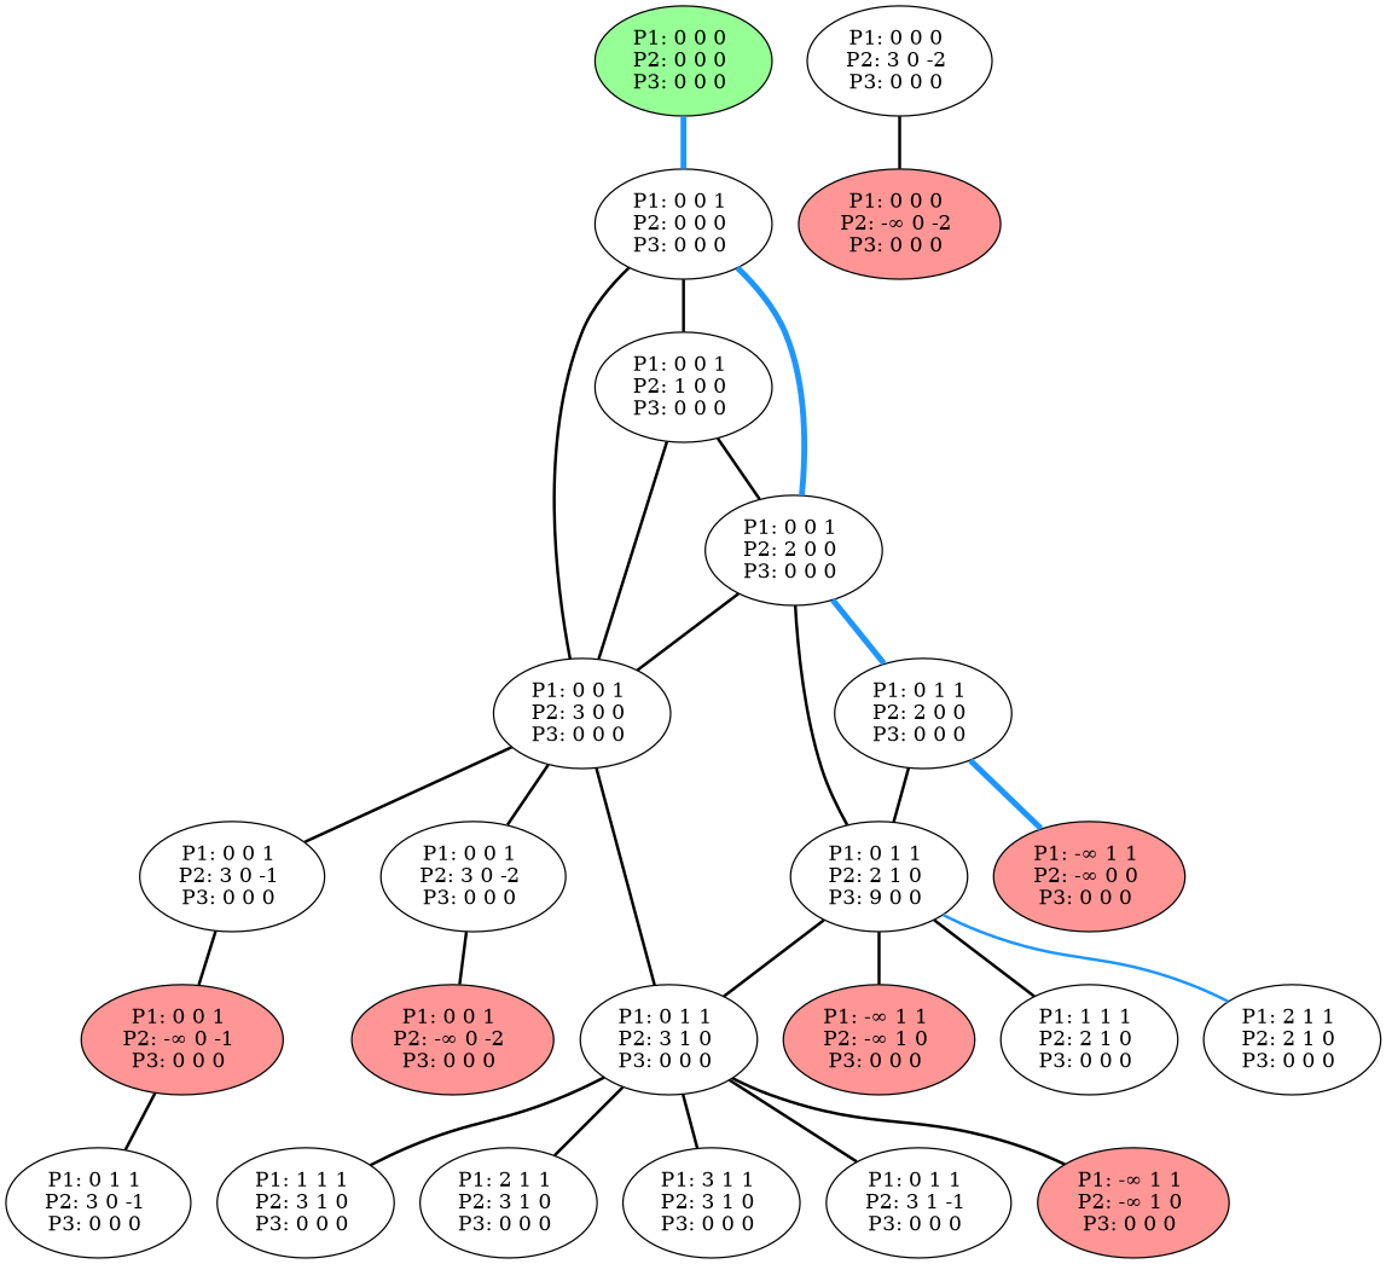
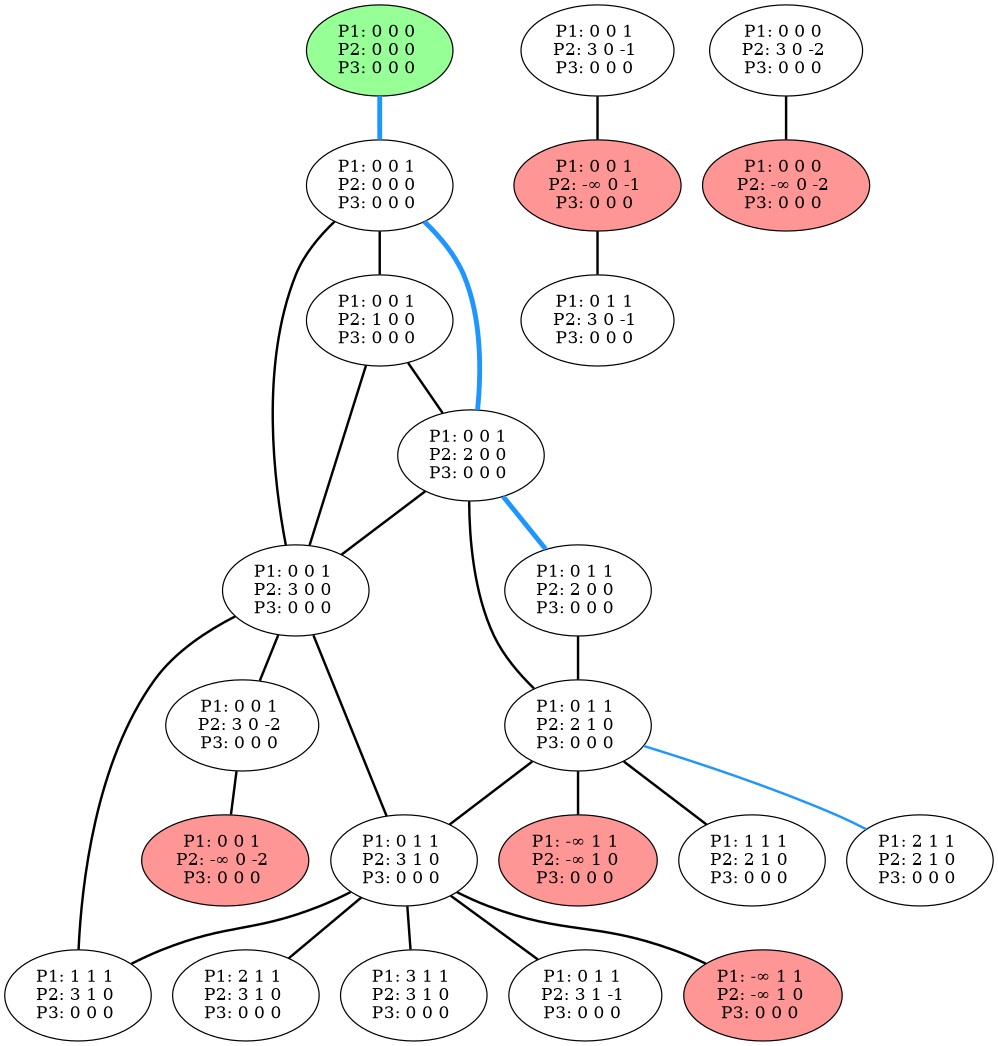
  graph {
    color=black
    edge [color=black style=bold]
    n1 [fillcolor="#96FF96" label="P1: 0 0 0 \nP2: 0 0 0 \nP3: 0 0 0 \n" style=filled]
    n2 [label="P1: 0 0 1 \nP2: 0 0 0 \nP3: 0 0 0 \n"]
    n3 [label="P1: 0 0 1 \nP2: 1 0 0 \nP3: 0 0 0 \n"]
    n4 [label="P1: 0 0 1 \nP2: 2 0 0 \nP3: 0 0 0 \n"]
    n5 [label="P1: 0 0 1 \nP2: 3 0 0 \nP3: 0 0 0 \n"]
    n6 [label="P1: 0 1 1 \nP2: 2 0 0 \nP3: 0 0 0 \n"]
-   n7 [label="P1: 0 1 1 \nP2: 2 1 0 \nP3: 9 0 0 \n"]
+   n7 [label="P1: 0 1 1 \nP2: 2 1 0 \nP3: 0 0 0 \n"]
    n8 [label="P1: 0 0 1 \nP2: 3 0 -1 \nP3: 0 0 0 \n"]
    n9 [label="P1: 0 0 1 \nP2: 3 0 -2 \nP3: 0 0 0 \n"]
    n10 [label="P1: 0 1 1 \nP2: 3 1 0 \nP3: 0 0 0 \n"]
-   n11 [fillcolor="#FF9696" label="P1: -∞ 1 1 \nP2: -∞ 0 0 \nP3: 0 0 0 \n" style=filled]
    n12 [fillcolor="#FF9696" label="P1: -∞ 1 1 \nP2: -∞ 1 0 \nP3: 0 0 0 \n" style=filled]
    n13 [label="P1: 1 1 1 \nP2: 2 1 0 \nP3: 0 0 0 \n"]
    n14 [label="P1: 2 1 1 \nP2: 2 1 0 \nP3: 0 0 0 \n"]
    n15 [fillcolor="#FF9696" label="P1: 0 0 1 \nP2: -∞ 0 -1 \nP3: 0 0 0 \n" style=filled]
    n16 [fillcolor="#FF9696" label="P1: 0 0 1 \nP2: -∞ 0 -2 \nP3: 0 0 0 \n" style=filled]
    n17 [fillcolor="#FF9696" label="P1: -∞ 1 1 \nP2: -∞ 1 0 \nP3: 0 0 0 \n" style=filled]
    n18 [label="P1: 1 1 1 \nP2: 3 1 0 \nP3: 0 0 0 \n"]
    n19 [label="P1: 2 1 1 \nP2: 3 1 0 \nP3: 0 0 0 \n"]
    n20 [label="P1: 3 1 1 \nP2: 3 1 0 \nP3: 0 0 0 \n"]
    n21 [label="P1: 0 1 1 \nP2: 3 1 -1 \nP3: 0 0 0 \n"]
    n22 [label="P1: 0 1 1 \nP2: 3 0 -1 \nP3: 0 0 0 \n"]
    n23 [label="P1: 0 0 0 \nP2: 3 0 -2 \nP3: 0 0 0 \n"]
    n24 [fillcolor="#FF9696" label="P1: 0 0 0 \nP2: -∞ 0 -2 \nP3: 0 0 0 \n" style=filled]
    n1 -- n2 [color="#1E96FF" penwidth=4.0]
    n2 -- n3
    n2 -- n4 [color="#1E96FF" penwidth=4.0]
    n2 -- n5
    n3 -- n4
    n3 -- n5
    n4 -- n5
    n4 -- n6 [color="#1E96FF" penwidth=4.0]
    n4 -- n7
-   n5 -- n8
+   n5 -- n18
    n5 -- n9
    n5 -- n10
    n6 -- n7
-   n6 -- n11 [color="#1E96FF" penwidth=4.0]
    n7 -- n10
    n7 -- n12
    n7 -- n13
    n7 -- n14 [color="#1E96FF"]
    n8 -- n15
    n9 -- n16
    n10 -- n17
    n10 -- n18
    n10 -- n19
    n10 -- n20
    n10 -- n21
    n15 -- n22
    n23 -- n24
  }
